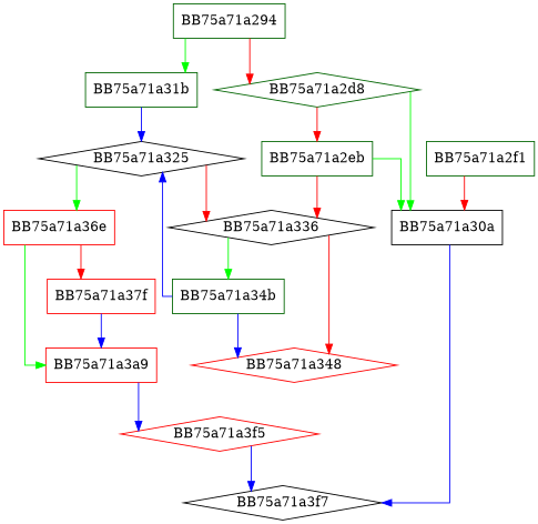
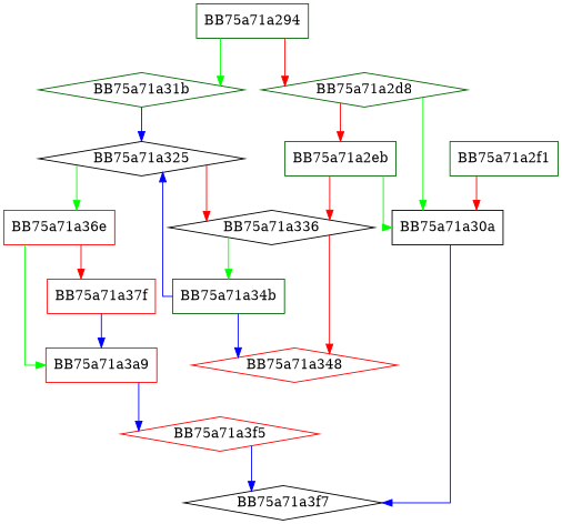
  digraph {
    splines=ortho
    node [color=darkgreen shape=box]
    edge [color=red]
    BB75a71a294
-   BB75a71a31b
+   BB75a71a31b [shape=diamond]
    BB75a71a2d8 [shape=diamond]
    BB75a71a325 [color=black shape=diamond]
    BB75a71a30a [color=black]
    BB75a71a2eb
    BB75a71a36e [color=red]
    BB75a71a336 [color=black shape=diamond]
    BB75a71a3f7 [color=black shape=diamond]
    BB75a71a2f1
    BB75a71a3a9 [color=red]
    BB75a71a37f [color=red]
    BB75a71a34b
    BB75a71a348 [color=red shape=diamond]
    BB75a71a3f5 [color=red shape=diamond]
    BB75a71a294 -> BB75a71a31b [color=green]
    BB75a71a294 -> BB75a71a2d8
    BB75a71a31b -> BB75a71a325 [color=blue]
    BB75a71a2d8 -> BB75a71a30a [color=green]
    BB75a71a2d8 -> BB75a71a2eb
    BB75a71a325 -> BB75a71a36e [color=green]
    BB75a71a325 -> BB75a71a336
    BB75a71a30a -> BB75a71a3f7 [color=blue]
    BB75a71a2eb -> BB75a71a30a [color=green]
    BB75a71a2eb -> BB75a71a336
    BB75a71a36e -> BB75a71a3a9 [color=green]
    BB75a71a36e -> BB75a71a37f
    BB75a71a336 -> BB75a71a34b [color=green]
    BB75a71a336 -> BB75a71a348
    BB75a71a2f1 -> BB75a71a30a
    BB75a71a3a9 -> BB75a71a3f5 [color=blue]
    BB75a71a37f -> BB75a71a3a9 [color=blue]
    BB75a71a34b -> BB75a71a325 [color=blue]
    BB75a71a34b -> BB75a71a348 [color=blue]
    BB75a71a3f5 -> BB75a71a3f7 [color=blue]
  }
